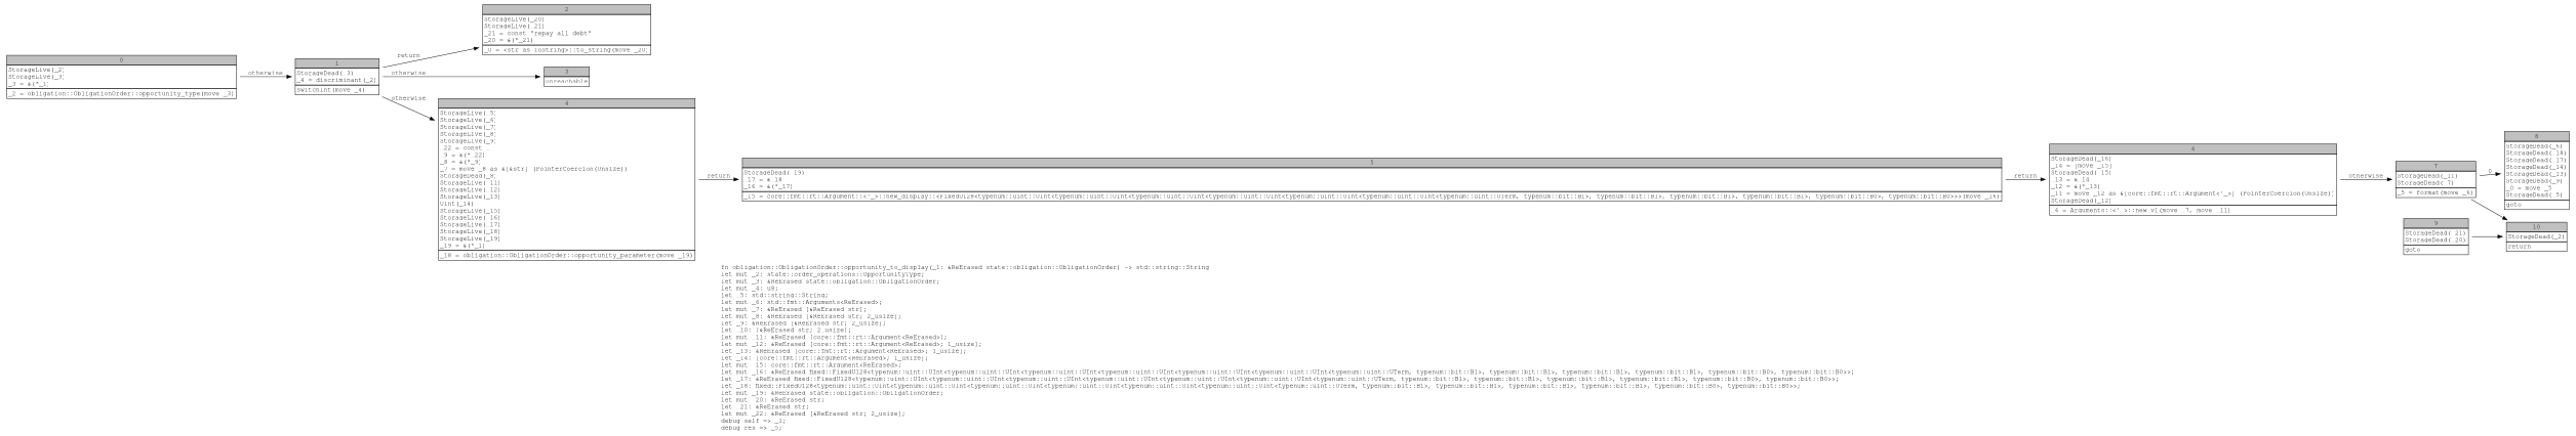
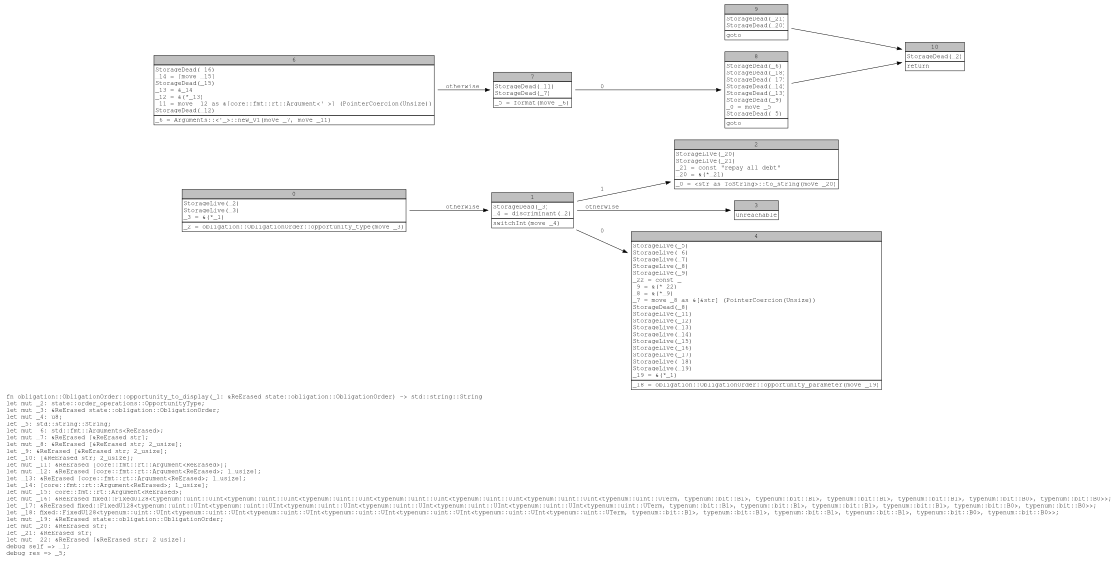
  digraph {
    fontname="Courier, monospace"
    label=<fn obligation::ObligationOrder::opportunity_to_display(_1: &amp;ReErased state::obligation::ObligationOrder) -&gt; std::string::String<br align="left"/>let mut _2: state::order_operations::OpportunityType;<br align="left"/>let mut _3: &amp;ReErased state::obligation::ObligationOrder;<br align="left"/>let mut _4: u8;<br align="left"/>let _5: std::string::String;<br align="left"/>let mut _6: std::fmt::Arguments&lt;ReErased&gt;;<br align="left"/>let mut _7: &amp;ReErased [&amp;ReErased str];<br align="left"/>let mut _8: &amp;ReErased [&amp;ReErased str; 2_usize];<br align="left"/>let _9: &amp;ReErased [&amp;ReErased str; 2_usize];<br align="left"/>let _10: [&amp;ReErased str; 2_usize];<br align="left"/>let mut _11: &amp;ReErased [core::fmt::rt::Argument&lt;ReErased&gt;];<br align="left"/>let mut _12: &amp;ReErased [core::fmt::rt::Argument&lt;ReErased&gt;; 1_usize];<br align="left"/>let _13: &amp;ReErased [core::fmt::rt::Argument&lt;ReErased&gt;; 1_usize];<br align="left"/>let _14: [core::fmt::rt::Argument&lt;ReErased&gt;; 1_usize];<br align="left"/>let mut _15: core::fmt::rt::Argument&lt;ReErased&gt;;<br align="left"/>let mut _16: &amp;ReErased fixed::FixedU128&lt;typenum::uint::UInt&lt;typenum::uint::UInt&lt;typenum::uint::UInt&lt;typenum::uint::UInt&lt;typenum::uint::UInt&lt;typenum::uint::UInt&lt;typenum::uint::UTerm, typenum::bit::B1&gt;, typenum::bit::B1&gt;, typenum::bit::B1&gt;, typenum::bit::B1&gt;, typenum::bit::B0&gt;, typenum::bit::B0&gt;&gt;;<br align="left"/>let _17: &amp;ReErased fixed::FixedU128&lt;typenum::uint::UInt&lt;typenum::uint::UInt&lt;typenum::uint::UInt&lt;typenum::uint::UInt&lt;typenum::uint::UInt&lt;typenum::uint::UInt&lt;typenum::uint::UTerm, typenum::bit::B1&gt;, typenum::bit::B1&gt;, typenum::bit::B1&gt;, typenum::bit::B1&gt;, typenum::bit::B0&gt;, typenum::bit::B0&gt;&gt;;<br align="left"/>let _18: fixed::FixedU128&lt;typenum::uint::UInt&lt;typenum::uint::UInt&lt;typenum::uint::UInt&lt;typenum::uint::UInt&lt;typenum::uint::UInt&lt;typenum::uint::UInt&lt;typenum::uint::UTerm, typenum::bit::B1&gt;, typenum::bit::B1&gt;, typenum::bit::B1&gt;, typenum::bit::B1&gt;, typenum::bit::B0&gt;, typenum::bit::B0&gt;&gt;;<br align="left"/>let mut _19: &amp;ReErased state::obligation::ObligationOrder;<br align="left"/>let mut _20: &amp;ReErased str;<br align="left"/>let _21: &amp;ReErased str;<br align="left"/>let mut _22: &amp;ReErased [&amp;ReErased str; 2_usize];<br align="left"/>debug self =&gt; _1;<br align="left"/>debug res =&gt; _5;<br align="left"/>>
    rankdir=LR
    node [fontname="Courier, monospace" shape=none]
    edge [fontname="Courier, monospace"]
    n1 [label=<<table border="0" cellborder="1" cellspacing="0"><tr><td bgcolor="gray" align="center" colspan="1">0</td></tr><tr><td align="left" balign="left">StorageLive(_2)<br/>StorageLive(_3)<br/>_3 = &amp;(*_1)<br/></td></tr><tr><td align="left">_2 = obligation::ObligationOrder::opportunity_type(move _3)</td></tr></table>>]
    n2 [label=<<table border="0" cellborder="1" cellspacing="0"><tr><td bgcolor="gray" align="center" colspan="1">1</td></tr><tr><td align="left" balign="left">StorageDead(_3)<br/>_4 = discriminant(_2)<br/></td></tr><tr><td align="left">switchInt(move _4)</td></tr></table>>]
    n3 [label=<<table border="0" cellborder="1" cellspacing="0"><tr><td bgcolor="gray" align="center" colspan="1">2</td></tr><tr><td align="left" balign="left">StorageLive(_20)<br/>StorageLive(_21)<br/>_21 = const &quot;repay all debt&quot;<br/>_20 = &amp;(*_21)<br/></td></tr><tr><td align="left">_0 = &lt;str as ToString&gt;::to_string(move _20)</td></tr></table>>]
    n4 [label=<<table border="0" cellborder="1" cellspacing="0"><tr><td bgcolor="gray" align="center" colspan="1">3</td></tr><tr><td align="left">unreachable</td></tr></table>>]
-   n5 [label=<<table border="0" cellborder="1" cellspacing="0"><tr><td bgcolor="gray" align="center" colspan="1">4</td></tr><tr><td align="left" balign="left">StorageLive(_5)<br/>StorageLive(_6)<br/>StorageLive(_7)<br/>StorageLive(_8)<br/>StorageLive(_9)<br/>_22 = const _<br/>_9 = &amp;(*_22)<br/>_8 = &amp;(*_9)<br/>_7 = move _8 as &amp;[&amp;str] (PointerCoercion(Unsize))<br/>StorageDead(_8)<br/>StorageLive(_11)<br/>StorageLive(_12)<br/>StorageLive(_13)<br/>UInt(_14)<br/>StorageLive(_15)<br/>StorageLive(_16)<br/>StorageLive(_17)<br/>StorageLive(_18)<br/>StorageLive(_19)<br/>_19 = &amp;(*_1)<br/></td></tr><tr><td align="left">_18 = obligation::ObligationOrder::opportunity_parameter(move _19)</td></tr></table>>]
-   n6 [label=<<table border="0" cellborder="1" cellspacing="0"><tr><td bgcolor="gray" align="center" colspan="1">5</td></tr><tr><td align="left" balign="left">StorageDead(_19)<br/>_17 = &amp;_18<br/>_16 = &amp;(*_17)<br/></td></tr><tr><td align="left">_15 = core::fmt::rt::Argument::&lt;'_&gt;::new_display::&lt;FixedU128&lt;typenum::uint::UInt&lt;typenum::uint::UInt&lt;typenum::uint::UInt&lt;typenum::uint::UInt&lt;typenum::uint::UInt&lt;typenum::uint::UInt&lt;typenum::uint::UTerm, typenum::bit::B1&gt;, typenum::bit::B1&gt;, typenum::bit::B1&gt;, typenum::bit::B1&gt;, typenum::bit::B0&gt;, typenum::bit::B0&gt;&gt;&gt;(move _16)</td></tr></table>>]
+   n5 [label=<<table border="0" cellborder="1" cellspacing="0"><tr><td bgcolor="gray" align="center" colspan="1">4</td></tr><tr><td align="left" balign="left">StorageLive(_5)<br/>StorageLive(_6)<br/>StorageLive(_7)<br/>StorageLive(_8)<br/>StorageLive(_9)<br/>_22 = const _<br/>_9 = &amp;(*_22)<br/>_8 = &amp;(*_9)<br/>_7 = move _8 as &amp;[&amp;str] (PointerCoercion(Unsize))<br/>StorageDead(_8)<br/>StorageLive(_11)<br/>StorageLive(_12)<br/>StorageLive(_13)<br/>StorageLive(_14)<br/>StorageLive(_15)<br/>StorageLive(_16)<br/>StorageLive(_17)<br/>StorageLive(_18)<br/>StorageLive(_19)<br/>_19 = &amp;(*_1)<br/></td></tr><tr><td align="left">_18 = obligation::ObligationOrder::opportunity_parameter(move _19)</td></tr></table>>]
    n7 [label=<<table border="0" cellborder="1" cellspacing="0"><tr><td bgcolor="gray" align="center" colspan="1">9</td></tr><tr><td align="left" balign="left">StorageDead(_21)<br/>StorageDead(_20)<br/></td></tr><tr><td align="left">goto</td></tr></table>>]
    n8 [label=<<table border="0" cellborder="1" cellspacing="0"><tr><td bgcolor="gray" align="center" colspan="1">10</td></tr><tr><td align="left" balign="left">StorageDead(_2)<br/></td></tr><tr><td align="left">return</td></tr></table>>]
    n9 [label=<<table border="0" cellborder="1" cellspacing="0"><tr><td bgcolor="gray" align="center" colspan="1">6</td></tr><tr><td align="left" balign="left">StorageDead(_16)<br/>_14 = [move _15]<br/>StorageDead(_15)<br/>_13 = &amp;_14<br/>_12 = &amp;(*_13)<br/>_11 = move _12 as &amp;[core::fmt::rt::Argument&lt;'_&gt;] (PointerCoercion(Unsize))<br/>StorageDead(_12)<br/></td></tr><tr><td align="left">_6 = Arguments::&lt;'_&gt;::new_v1(move _7, move _11)</td></tr></table>>]
    n10 [label=<<table border="0" cellborder="1" cellspacing="0"><tr><td bgcolor="gray" align="center" colspan="1">7</td></tr><tr><td align="left" balign="left">StorageDead(_11)<br/>StorageDead(_7)<br/></td></tr><tr><td align="left">_5 = format(move _6)</td></tr></table>>]
    n11 [label=<<table border="0" cellborder="1" cellspacing="0"><tr><td bgcolor="gray" align="center" colspan="1">8</td></tr><tr><td align="left" balign="left">StorageDead(_6)<br/>StorageDead(_18)<br/>StorageDead(_17)<br/>StorageDead(_14)<br/>StorageDead(_13)<br/>StorageDead(_9)<br/>_0 = move _5<br/>StorageDead(_5)<br/></td></tr><tr><td align="left">goto</td></tr></table>>]
    n1 -> n2 [label=otherwise]
-   n2 -> n3 [label=return]
+   n2 -> n3 [label=1]
    n2 -> n4 [label=otherwise]
-   n2 -> n5 [label=otherwise]
-   n5 -> n6 [label=return]
-   n6 -> n9 [label=return]
+   n2 -> n5 [label=0]
    n7 -> n8
    n9 -> n10 [label=otherwise]
    n10 -> n11 [label=0]
-   n10 -> n8
+   n11 -> n8
  }
